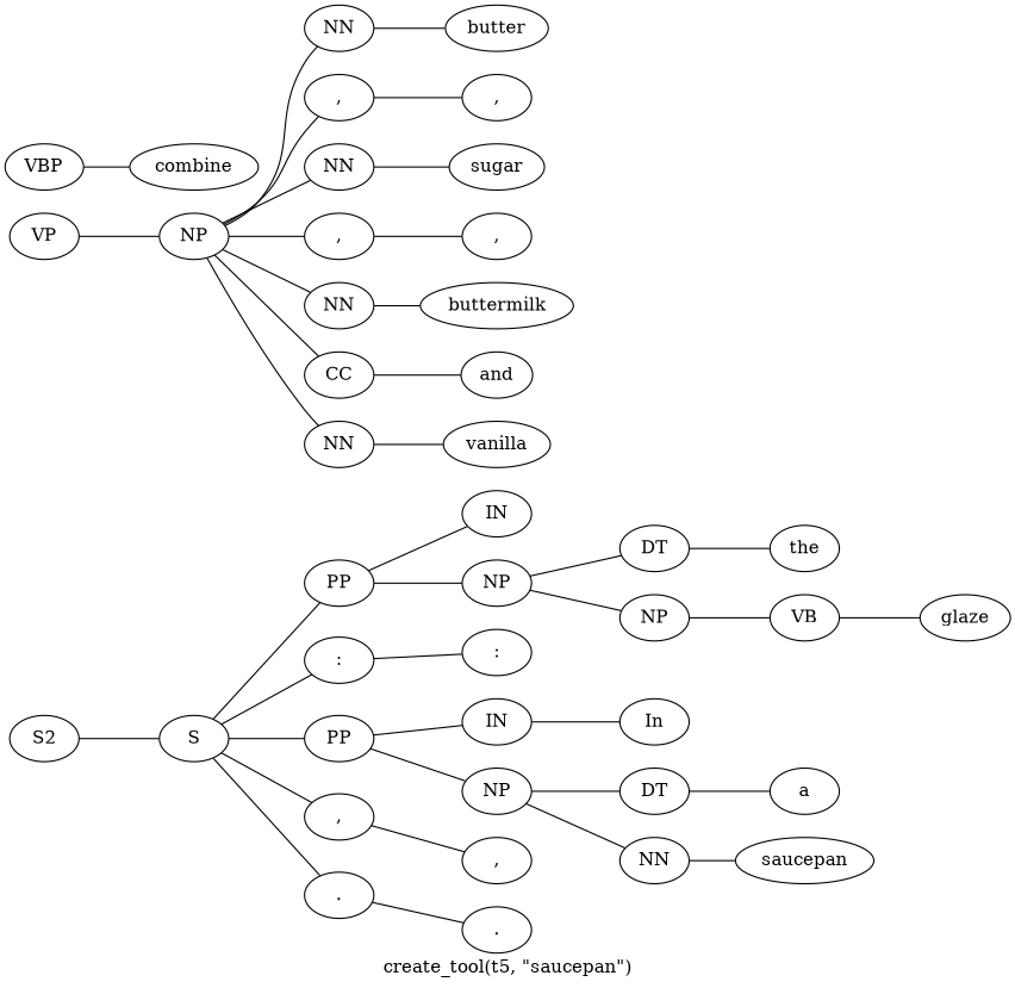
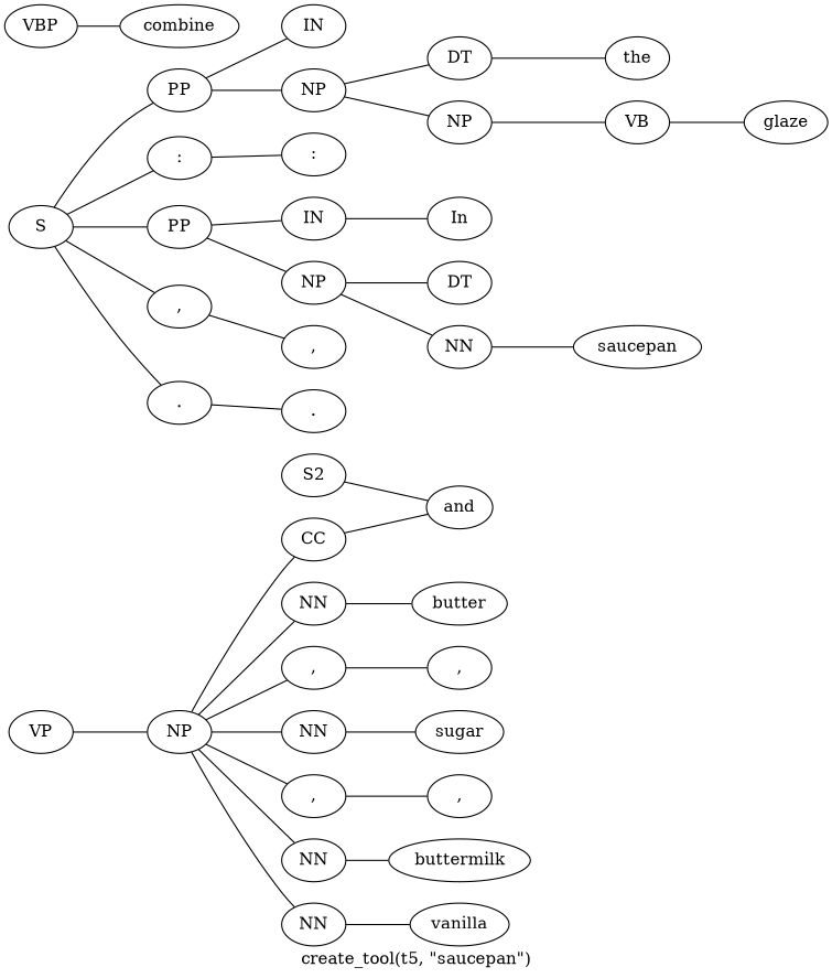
  graph {
    label="create_tool(t5, \"saucepan\")"
    rankdir=LR
    n1 [label=S2]
    n2 [label=S]
    n3 [label=PP]
    n4 [label=":"]
    n5 [label=PP]
    n6 [label=","]
    n7 [label="."]
    n8 [label=IN]
    n9 [label=NP]
    n10 [label=":"]
    n11 [label=IN]
    n12 [label=NP]
    n13 [label=","]
    n14 [label=VP]
    n15 [label=NP]
    n16 [label="."]
    n17 [label=DT]
    n18 [label=NP]
    n19 [label=the]
    n20 [label=VB]
    n21 [label=glaze]
    n22 [label=In]
    n23 [label=DT]
    n24 [label=NN]
-   n25 [label=a]
    n26 [label=saucepan]
    n27 [label=VBP]
    n28 [label=combine]
    n29 [label=NN]
    n30 [label=","]
    n31 [label=NN]
    n32 [label=","]
    n33 [label=NN]
    n34 [label=CC]
    n35 [label=NN]
    n36 [label=butter]
    n37 [label=","]
    n38 [label=sugar]
    n39 [label=","]
    n40 [label=buttermilk]
    n41 [label=and]
    n42 [label=vanilla]
-   n1 -- n2
+   n1 -- n41
    n2 -- n3
    n2 -- n4
    n2 -- n5
    n2 -- n6
    n2 -- n7
    n3 -- n8
    n3 -- n9
    n4 -- n10
    n5 -- n11
    n5 -- n12
    n6 -- n13
    n7 -- n16
    n9 -- n17
    n9 -- n18
    n11 -- n22
    n12 -- n23
    n12 -- n24
    n14 -- n15
    n15 -- n29
    n15 -- n30
    n15 -- n31
    n15 -- n32
    n15 -- n33
    n15 -- n34
    n15 -- n35
    n17 -- n19
    n18 -- n20
    n20 -- n21
-   n23 -- n25
    n24 -- n26
    n27 -- n28
    n29 -- n36
    n30 -- n37
    n31 -- n38
    n32 -- n39
    n33 -- n40
    n34 -- n41
    n35 -- n42
  }
